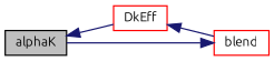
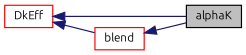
  digraph {
    fontname=Ubuntu
    rankdir=LR
    node [color=red fontname=Ubuntu fontsize=10 shape=record]
    edge [color=midnightblue dir=back fontname=Ubuntu fontsize=10 labelfontname=FreeSans labelfontsize=10 style=solid]
    n1 [color=black fillcolor=grey75 fontcolor=black height=0.2 label=alphaK style=filled width=0.4]
    n2 [height=0.2 label=DkEff width=0.4]
    n3 [height=0.2 label=blend width=0.4]
-   n1 -> n2
+   n2 -> n1
    n2 -> n3
    n3 -> n1
  }
